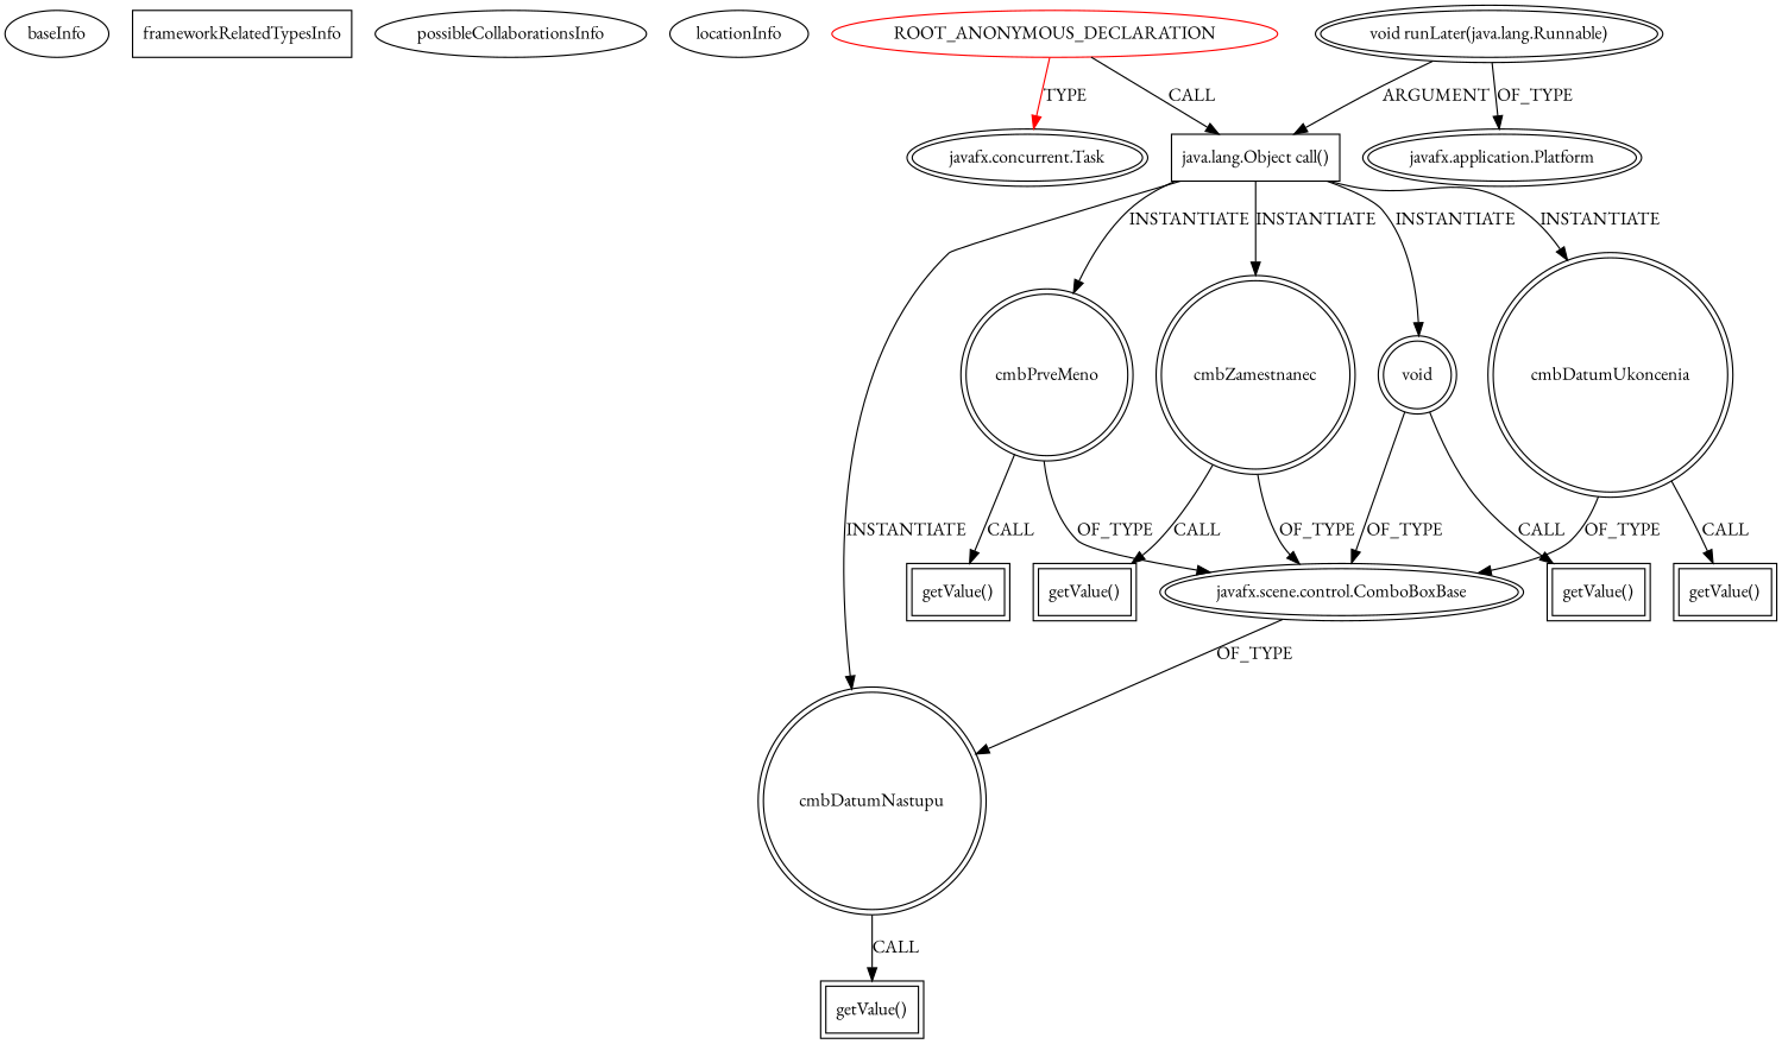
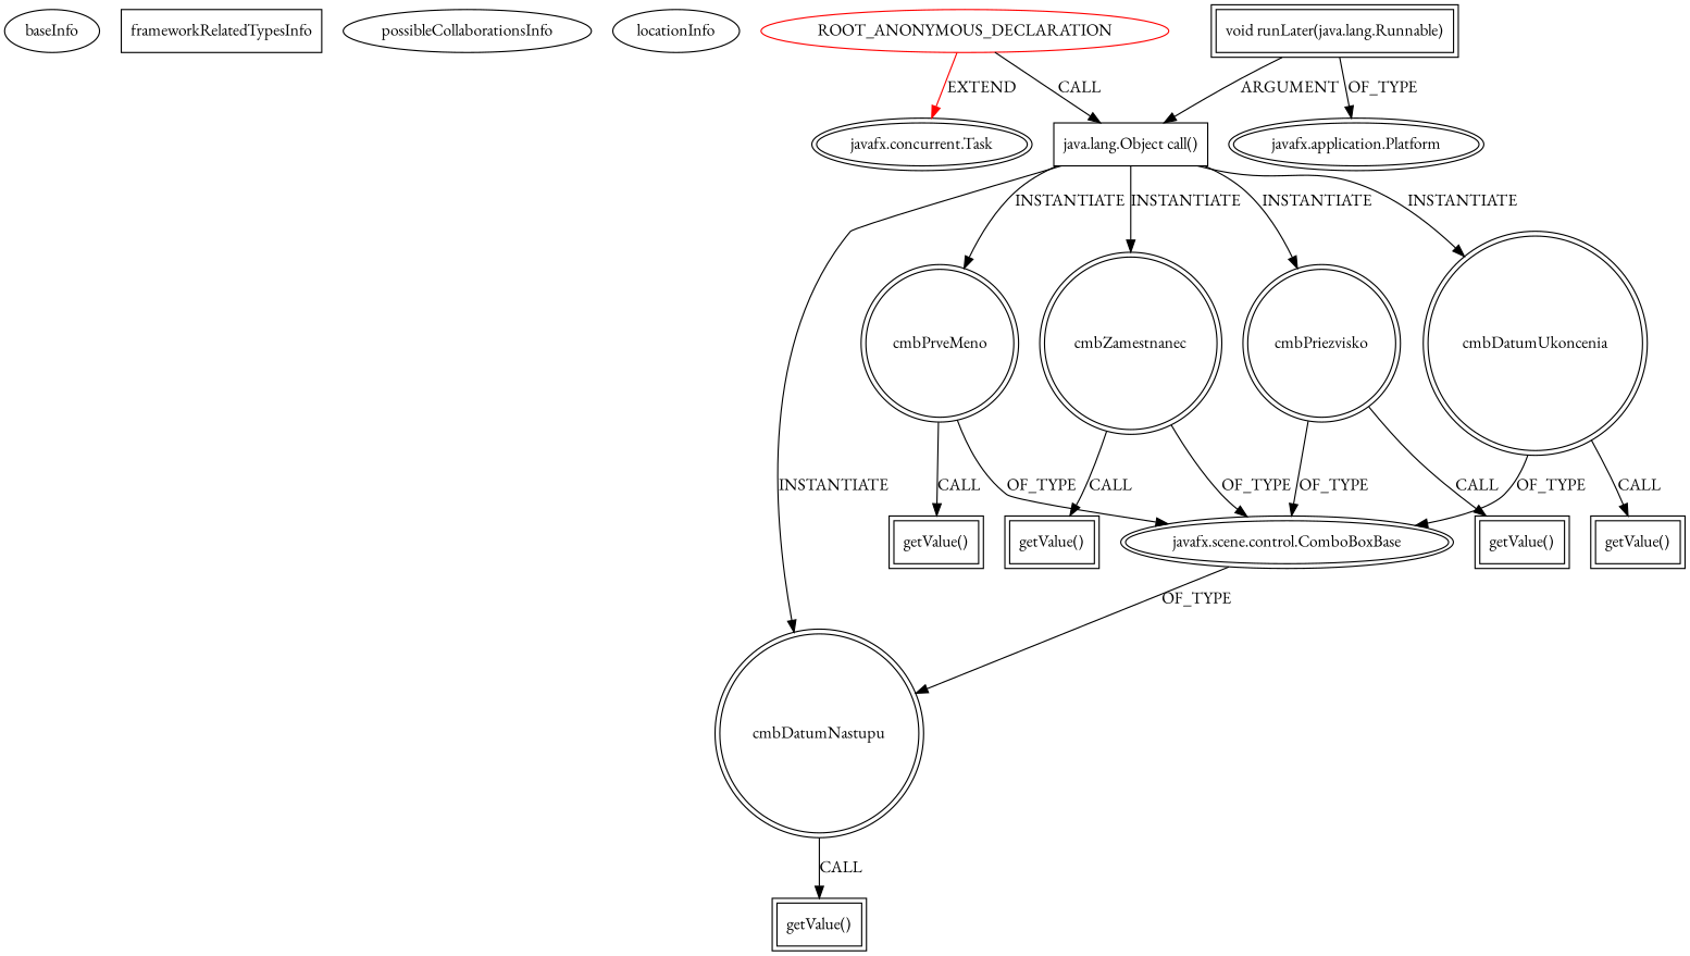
  digraph {
    fontname="EB Garamond"
    node [fontname="EB Garamond" isFrameworkType=true vertexType=VARIABLE_EXPRESION peripheries=2]
    edge [fontname="EB Garamond"]
    baseInfo [category=extension_graph graphId=4513 isAnonymous=true possibleRelation=false isFrameworkType="" vertexType="" peripheries=""]
    frameworkRelatedTypesInfo [0="javafx.concurrent.Task" shape=box isFrameworkType="" vertexType="" peripheries=""]
    possibleCollaborationsInfo [isFrameworkType="" vertexType="" peripheries=""]
    locationInfo [contextSignature="void zobrazZamestnanec()" filePath="/tchovanak-DBS_projekt/DBS_projekt-master/src/sk/fiit/tomas/chovanak/dbs/gui/ViewController.java" graphId=4513 projectName="tchovanak-DBS_projekt" isFrameworkType="" vertexType="" peripheries=""]
    n5 [color=red isFrameworkType=false label=ROOT_ANONYMOUS_DECLARATION vertexType=ROOT_ANONYMOUS_DECLARATION peripheries=""]
    n6 [label="javafx.concurrent.Task" vertexType=FRAMEWORK_CLASS_TYPE]
    n7 [isFrameworkType=false label="java.lang.Object call()" shape=box vertexType=OVERRIDING_METHOD_DECLARATION peripheries=""]
    n8 [label=cmbZamestnanec shape=circle]
    n9 [label=cmbPrveMeno shape=circle]
-   n10 [label=void shape=circle]
+   n10 [label=cmbPriezvisko shape=circle]
    n11 [label=cmbDatumNastupu shape=circle]
    n12 [label=cmbDatumUkoncenia shape=circle]
-   n13 [label="void runLater(java.lang.Runnable)" vertexType=OUTSIDE_CALL]
+   n13 [label="void runLater(java.lang.Runnable)" vertexType=OUTSIDE_CALL shape=box]
    n14 [label="javafx.application.Platform" vertexType=FRAMEWORK_CLASS_TYPE]
    n15 [label="javafx.scene.control.ComboBoxBase" vertexType=FRAMEWORK_CLASS_TYPE]
    n16 [label="getValue()" shape=box vertexType=INSIDE_CALL]
    n17 [label="getValue()" shape=box vertexType=INSIDE_CALL]
    n18 [label="getValue()" shape=box vertexType=INSIDE_CALL]
    n19 [label="getValue()" shape=box vertexType=INSIDE_CALL]
    n20 [label="getValue()" shape=box vertexType=INSIDE_CALL]
-   n5 -> n6 [color=red label=TYPE]
+   n5 -> n6 [color=red label=EXTEND]
    n5 -> n7 [label=CALL]
    n7 -> n8 [label=INSTANTIATE]
    n7 -> n9 [label=INSTANTIATE]
    n7 -> n10 [label=INSTANTIATE]
    n7 -> n11 [label=INSTANTIATE]
    n7 -> n12 [label=INSTANTIATE]
    n8 -> n15 [label=OF_TYPE]
    n8 -> n16 [label=CALL]
    n9 -> n15 [label=OF_TYPE]
    n9 -> n17 [label=CALL]
    n10 -> n15 [label=OF_TYPE]
    n10 -> n18 [label=CALL]
    n11 -> n19 [label=CALL]
    n12 -> n15 [label=OF_TYPE]
    n12 -> n20 [label=CALL]
    n13 -> n7 [label=ARGUMENT]
    n13 -> n14 [label=OF_TYPE]
    n15 -> n11 [label=OF_TYPE]
  }
